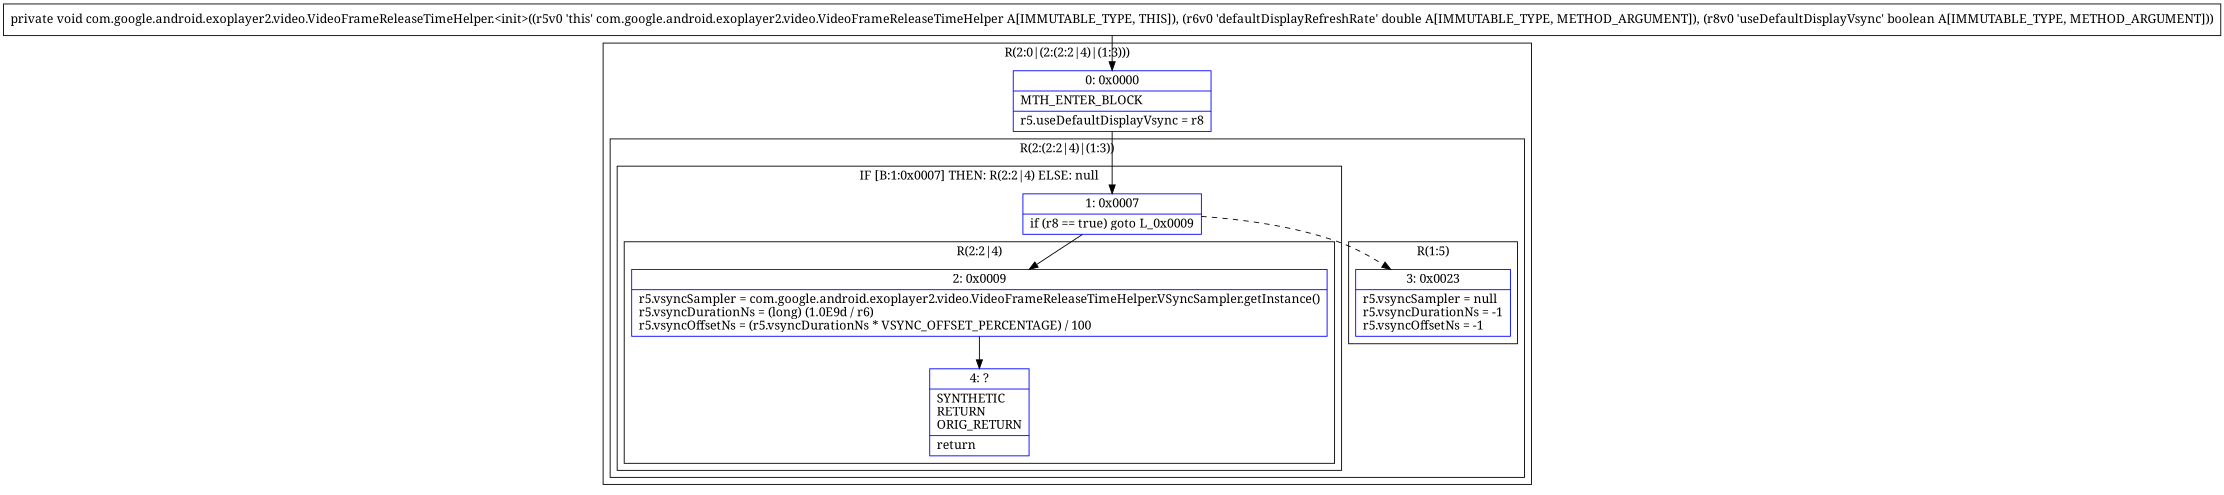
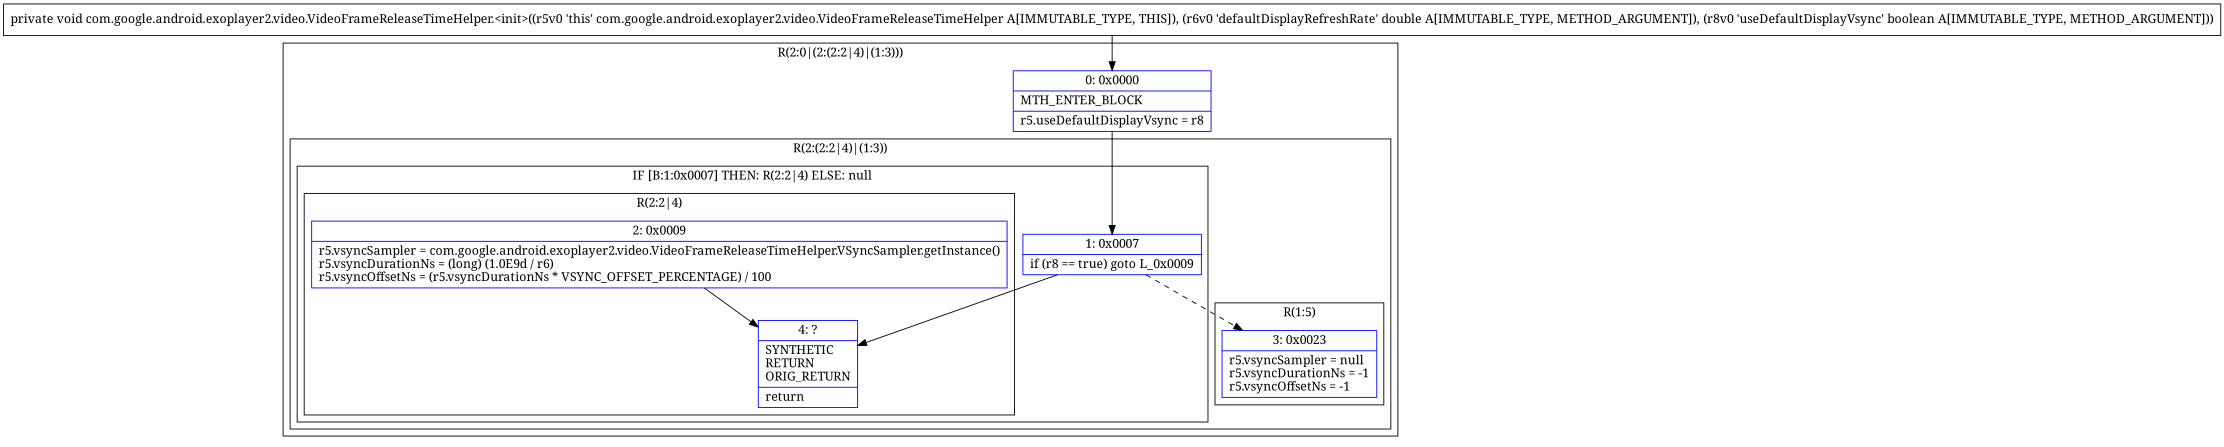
  digraph {
    fontname="Noto Serif"
    node [color=blue fontname="Noto Serif" shape=record]
    edge [fontname="Noto Serif"]
    n1 [label="{2\:\ 0x0009|r5.vsyncSampler = com.google.android.exoplayer2.video.VideoFrameReleaseTimeHelper.VSyncSampler.getInstance()\lr5.vsyncDurationNs = (long) (1.0E9d \/ r6)\lr5.vsyncOffsetNs = (r5.vsyncDurationNs * VSYNC_OFFSET_PERCENTAGE) \/ 100\l}"]
    n2 [label="{4\:\ ?|SYNTHETIC\lRETURN\lORIG_RETURN\l|return\l}"]
    n3 [label="{1\:\ 0x0007|if (r8 == true) goto L_0x0009\l}"]
    n4 [label="{3\:\ 0x0023|r5.vsyncSampler = null\lr5.vsyncDurationNs = \-1\lr5.vsyncOffsetNs = \-1\l}"]
    n5 [label="{0\:\ 0x0000|MTH_ENTER_BLOCK\l|r5.useDefaultDisplayVsync = r8\l}"]
    n6 [label="{private void com.google.android.exoplayer2.video.VideoFrameReleaseTimeHelper.\<init\>((r5v0 'this' com.google.android.exoplayer2.video.VideoFrameReleaseTimeHelper A[IMMUTABLE_TYPE, THIS]), (r6v0 'defaultDisplayRefreshRate' double A[IMMUTABLE_TYPE, METHOD_ARGUMENT]), (r8v0 'useDefaultDisplayVsync' boolean A[IMMUTABLE_TYPE, METHOD_ARGUMENT])) }" color=""]
    subgraph cluster_1 {
      label="R(2:0|(2:(2:2|4)|(1:3)))"
      n5
      subgraph cluster_2 {
        label="R(2:(2:2|4)|(1:3))"
        subgraph cluster_3 {
          label="IF [B:1:0x0007] THEN: R(2:2|4) ELSE: null"
          n3
          subgraph cluster_4 {
            label="R(2:2|4)"
            n1
            n2
          }
        }
        subgraph cluster_5 {
          label="R(1:5)"
          n4
        }
      }
    }
    n1 -> n2
-   n3 -> n1
+   n3 -> n2
    n3 -> n4 [style=dashed]
    n5 -> n3
    n6 -> n5
  }
